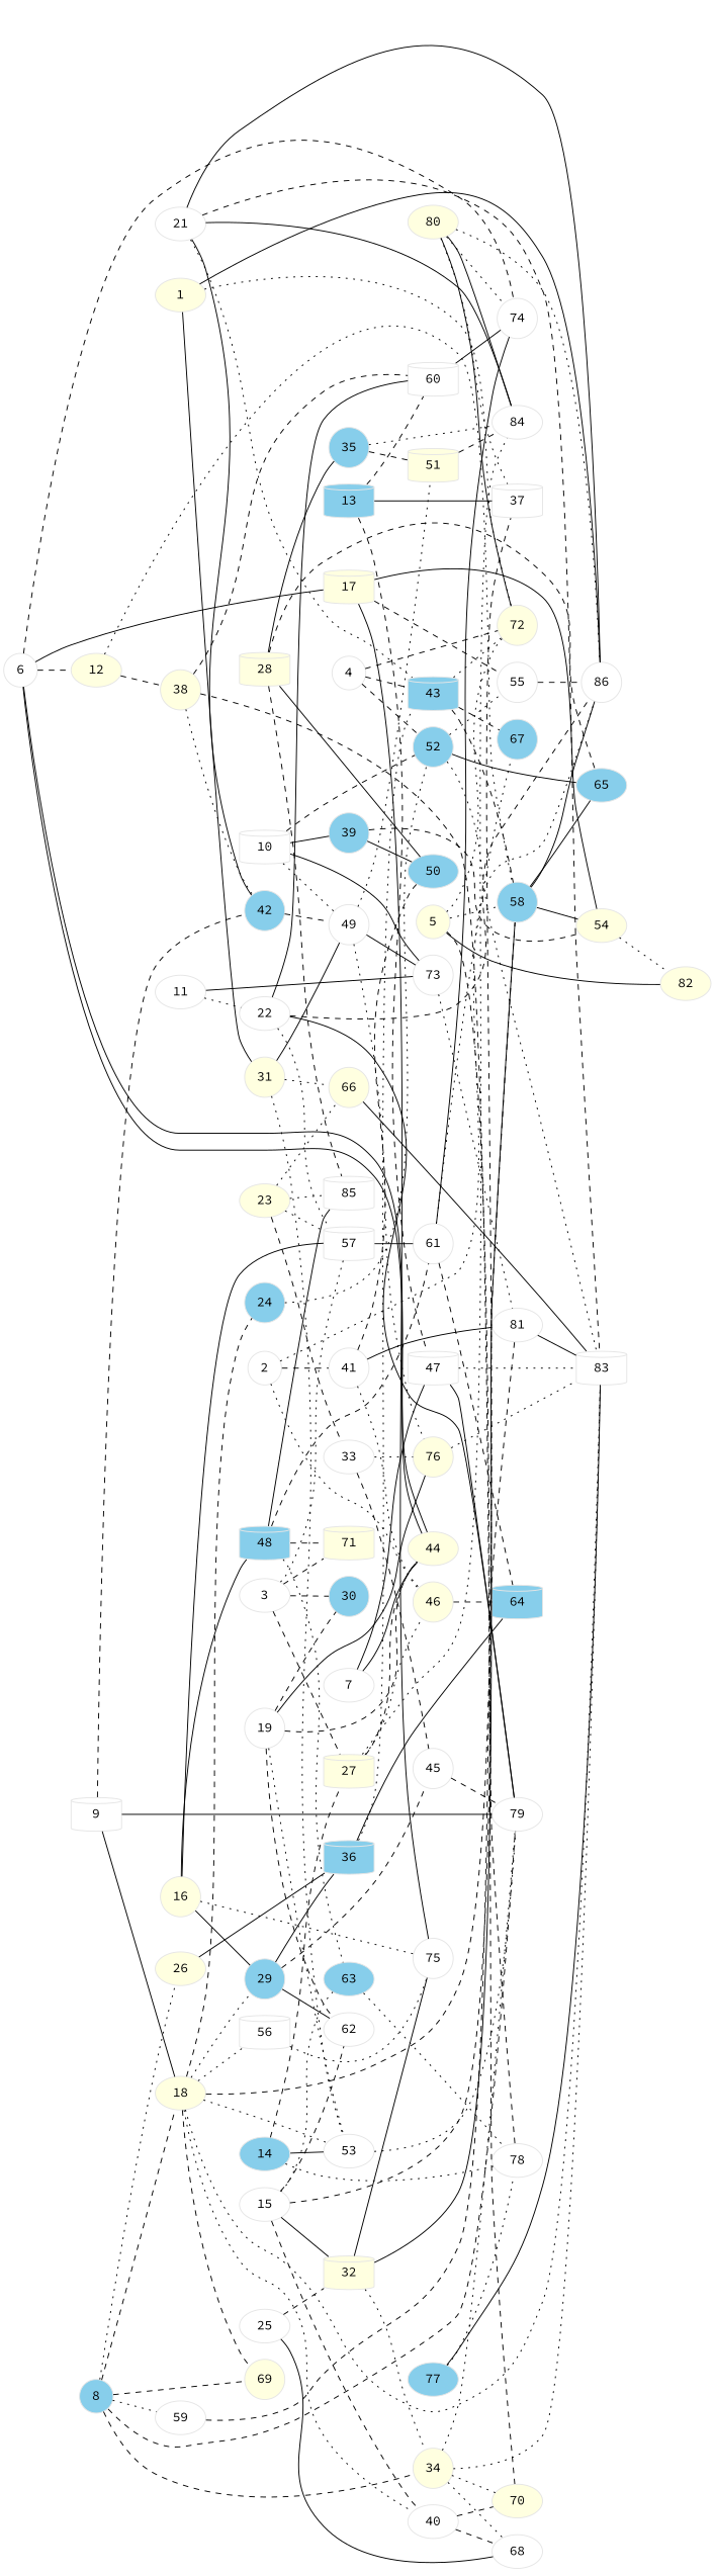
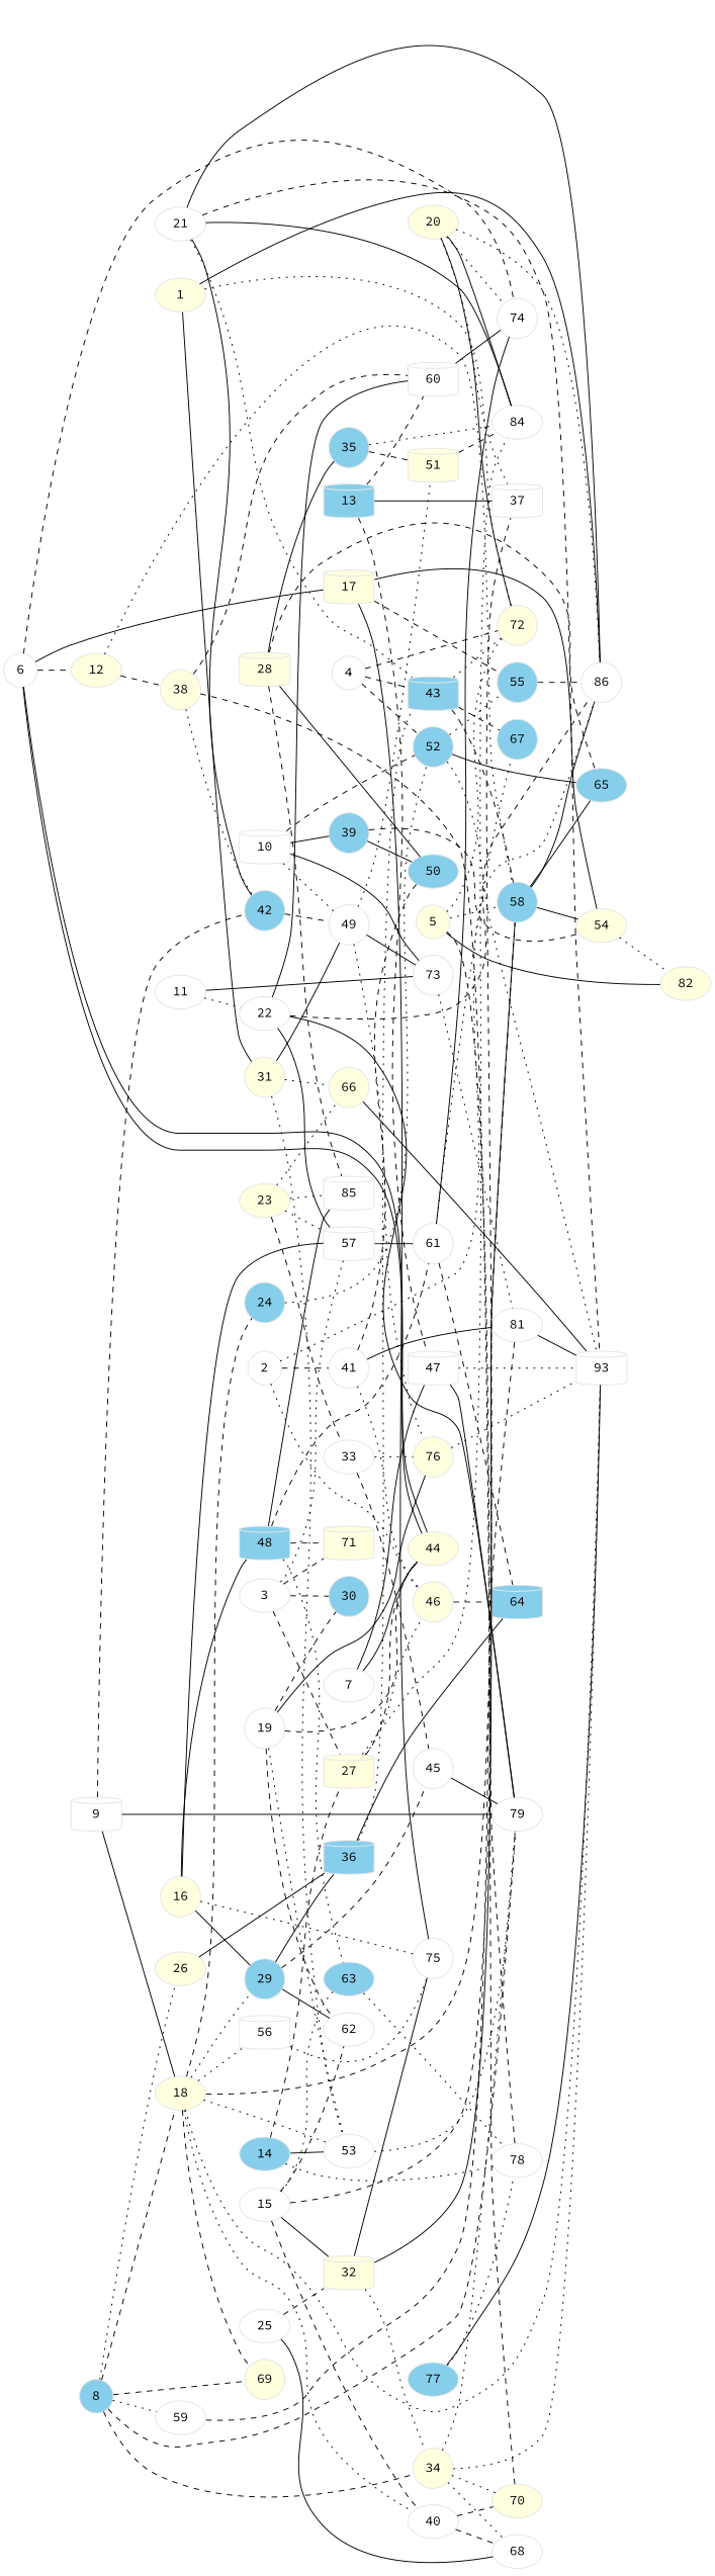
  graph {
    fontname="Source Code Pro"
    rankdir=LR
    node [color=gray90 fillcolor=white fontname="Source Code Pro" shape=circle style=filled]
    edge [fontname="Source Code Pro" style=dotted]
    1 [fillcolor=lightyellow shape=ellipse]
    31 [fillcolor=lightyellow]
    72 [fillcolor=lightyellow]
    86
    49
    53 [shape=ellipse]
    66 [fillcolor=lightyellow]
    2
    41
    46 [fillcolor=lightyellow]
    50 [fillcolor=skyblue shape=ellipse]
    81 [shape=ellipse]
    64 [fillcolor=skyblue shape=cylinder]
    27 [fillcolor=lightyellow shape=cylinder]
    3 [shape=ellipse]
    30 [fillcolor=skyblue]
    57 [shape=cylinder]
    71 [fillcolor=lightyellow shape=cylinder]
    44 [fillcolor=lightyellow shape=ellipse]
    84 [shape=ellipse]
    61
    4
    43 [fillcolor=skyblue shape=cylinder]
    52 [fillcolor=skyblue]
    58 [fillcolor=skyblue]
    67 [fillcolor=skyblue]
-   55
-   83 [shape=cylinder]
+   55 [fillcolor=skyblue]
+   83 [shape=cylinder label=93]
    65 [fillcolor=skyblue shape=ellipse]
    5 [fillcolor=lightyellow]
    78 [shape=ellipse]
    82 [fillcolor=lightyellow shape=ellipse]
    54 [fillcolor=lightyellow shape=ellipse]
    6
    12 [fillcolor=lightyellow shape=ellipse]
    17 [fillcolor=lightyellow shape=cylinder]
    74
    38 [fillcolor=lightyellow]
    75
    7 [shape=ellipse]
    47 [shape=cylinder]
    79 [shape=ellipse]
    8 [fillcolor=skyblue]
    18 [fillcolor=lightyellow shape=ellipse]
    26 [fillcolor=lightyellow shape=ellipse]
    34 [fillcolor=lightyellow]
    59 [shape=ellipse]
    69 [fillcolor=lightyellow]
    37 [shape=cylinder]
    40 [shape=ellipse]
    29 [fillcolor=skyblue]
    24 [fillcolor=skyblue]
    56 [shape=cylinder]
    36 [fillcolor=skyblue shape=cylinder]
    68 [shape=ellipse]
    70 [fillcolor=lightyellow shape=ellipse]
    9 [shape=cylinder]
    42 [fillcolor=skyblue]
    10 [shape=cylinder]
    39 [fillcolor=skyblue]
    73
    76 [fillcolor=lightyellow]
    51 [fillcolor=lightyellow shape=cylinder]
    11 [shape=ellipse]
    22 [shape=ellipse]
    60 [shape=cylinder]
    13 [fillcolor=skyblue shape=cylinder]
    14 [fillcolor=skyblue shape=ellipse]
    15 [shape=ellipse]
    32 [fillcolor=lightyellow shape=cylinder]
    62 [shape=ellipse]
    63 [fillcolor=skyblue shape=ellipse]
    16 [fillcolor=lightyellow]
    48 [fillcolor=skyblue shape=cylinder]
    45
    85 [shape=cylinder]
    19
-   20 [fillcolor=lightyellow shape=ellipse label=80]
+   20 [fillcolor=lightyellow shape=ellipse]
    21 [shape=ellipse]
    23 [fillcolor=lightyellow shape=ellipse]
    33 [shape=ellipse]
    25 [shape=ellipse]
    28 [fillcolor=lightyellow shape=cylinder]
    35 [fillcolor=skyblue]
    77 [fillcolor=skyblue shape=ellipse]
    1 -- 31 [style=solid]
    1 -- 72
    1 -- 86 [style=solid]
    31 -- 49 [style=solid]
    31 -- 53
    31 -- 66
    49 -- 73 [style=solid]
    49 -- 76
    49 -- 51
    53 -- 79
    66 -- 83 [style=solid]
    2 -- 86
    2 -- 41 [style=dashed]
    2 -- 46
    41 -- 46
    41 -- 50 [style=dashed]
    41 -- 81 [style=solid]
    46 -- 64 [style=dashed]
    81 -- 83 [style=solid]
    27 -- 46
    27 -- 44 [style=dashed]
    27 -- 84
    3 -- 27 [style=dashed]
    3 -- 30 [style=dashed]
    3 -- 57
    3 -- 71 [style=dashed]
    57 -- 61 [style=solid]
    61 -- 64 [style=dashed]
    61 -- 67
    61 -- 74 [style=solid]
    4 -- 72 [style=dashed]
    4 -- 43 [style=dashed]
    4 -- 52 [style=dashed]
    43 -- 72
    43 -- 58 [style=dashed]
    43 -- 67 [style=dashed]
    52 -- 55
    52 -- 83
    52 -- 65 [style=solid]
    58 -- 86 [style=solid]
    58 -- 65 [style=solid]
    58 -- 54 [style=solid]
    55 -- 86 [style=dashed]
    5 -- 72
    5 -- 58
    5 -- 78 [style=dashed]
    5 -- 82 [style=solid]
    54 -- 82
    6 -- 44 [style=solid]
    6 -- 44 [style=solid]
    6 -- 12 [style=dashed]
    6 -- 17 [style=solid]
    6 -- 74 [style=dashed]
    12 -- 58
    12 -- 38 [style=dashed]
    17 -- 55 [style=dashed]
    17 -- 54 [style=solid]
    17 -- 75 [style=solid]
    38 -- 70 [style=dashed]
    38 -- 42
    38 -- 60 [style=dashed]
    7 -- 44 [style=solid]
    7 -- 47 [style=solid]
    47 -- 83
    47 -- 79 [style=solid]
    8 -- 79 [style=dashed]
    8 -- 18 [style=dashed]
    8 -- 26
    8 -- 34 [style=dashed]
    8 -- 59
    8 -- 69 [style=dashed]
    18 -- 53
    18 -- 83
    18 -- 69 [style=dashed]
    18 -- 37 [style=dashed]
    18 -- 40
    18 -- 29
    18 -- 24 [style=dashed]
    18 -- 56
    26 -- 36 [style=solid]
    34 -- 83
    34 -- 79
    34 -- 68
    34 -- 70
    59 -- 81 [style=dashed]
    40 -- 68 [style=dashed]
    40 -- 70 [style=dashed]
    29 -- 36 [style=solid]
    29 -- 62 [style=solid]
    29 -- 45 [style=dashed]
    24 -- 52
    56 -- 75
    36 -- 64 [style=solid]
    36 -- 43
    9 -- 79 [style=solid]
    9 -- 18 [style=solid]
    9 -- 42 [style=dashed]
    42 -- 49 [style=dashed]
    10 -- 49
    10 -- 52 [style=dashed]
    10 -- 39 [style=solid]
    10 -- 73 [style=solid]
    39 -- 50 [style=solid]
    39 -- 54 [style=dashed]
    73 -- 81
    76 -- 83
    51 -- 84 [style=dashed]
    11 -- 73 [style=solid]
    11 -- 22
    22 -- 86 [style=dashed]
-   22 -- 57
+   22 -- 57 [style=solid]
    22 -- 79 [style=solid]
    22 -- 60 [style=solid]
    60 -- 74 [style=solid]
    13 -- 47 [style=dashed]
    13 -- 37 [style=solid]
    13 -- 60 [style=dashed]
    14 -- 53 [style=solid]
    14 -- 27 [style=dashed]
    14 -- 78
    15 -- 58 [style=dashed]
    15 -- 40 [style=dashed]
    15 -- 32 [style=solid]
    15 -- 62 [style=dashed]
    15 -- 63
    32 -- 58 [style=solid]
    32 -- 75 [style=solid]
    32 -- 34
    63 -- 78
    16 -- 57 [style=solid]
    16 -- 75
    16 -- 29 [style=solid]
    16 -- 48 [style=solid]
    48 -- 71 [style=dashed]
    48 -- 61 [style=dashed]
    48 -- 63
    48 -- 85 [style=solid]
-   45 -- 79 [style=dashed]
+   45 -- 79 [style=solid]
    19 -- 53
    19 -- 30 [style=dashed]
    19 -- 44 [style=dashed]
    19 -- 76 [style=solid]
    19 -- 62 [style=dashed]
    20 -- 72 [style=solid]
    20 -- 86
    20 -- 84 [style=solid]
    20 -- 74
    20 -- 37
    21 -- 86 [style=solid]
    21 -- 84 [style=solid]
    21 -- 43
    21 -- 83 [style=dashed]
    21 -- 42 [style=solid]
    23 -- 66
    23 -- 57
    23 -- 85
    23 -- 33 [style=dashed]
    33 -- 76
    33 -- 45 [style=dashed]
    25 -- 68 [style=solid]
    25 -- 32 [style=dashed]
    28 -- 50 [style=solid]
    28 -- 65 [style=dashed]
    28 -- 85 [style=dashed]
    28 -- 35 [style=solid]
    35 -- 84
    35 -- 51 [style=dashed]
    77 -- 83 [style=solid]
    77 -- 78
  }
